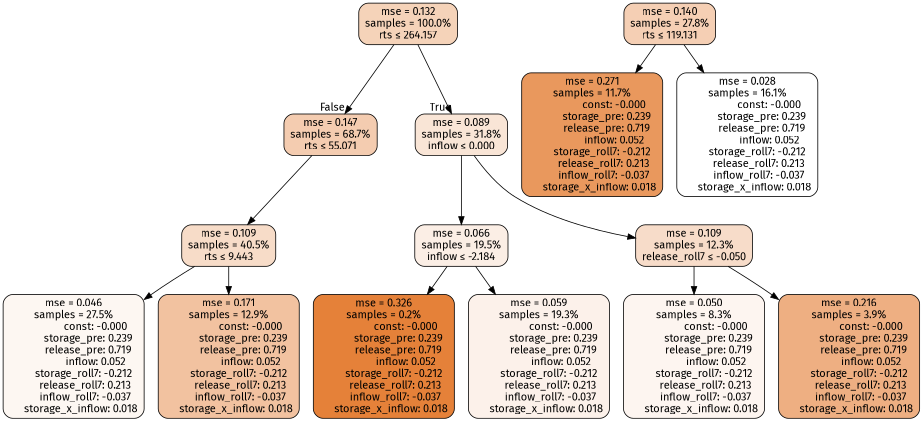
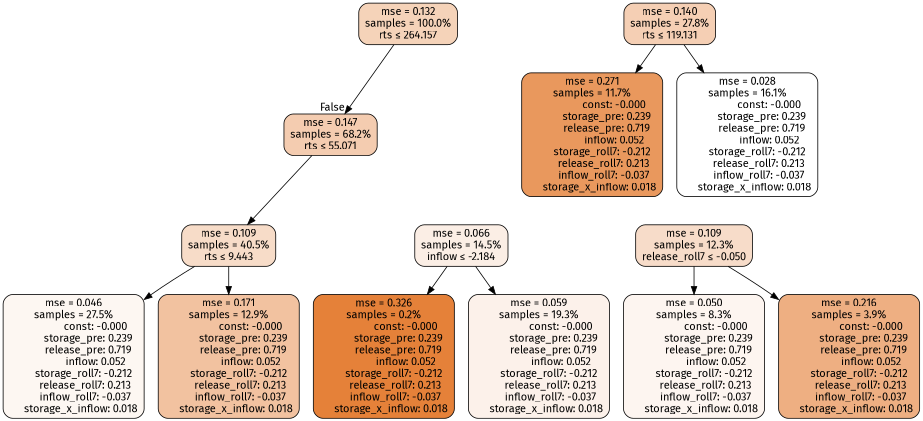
  digraph {
    fontname="Fira Sans"
    node [color=black fontname="Fira Sans" shape=rectangle style="filled, rounded"]
    edge [fontname="Fira Sans"]
    n1 [fillcolor="#f5d3b9" label="mse = 0.132\nsamples = 100.0%\nrts &le; 264.157"]
-   n2 [fillcolor="#f4ccb0" label="mse = 0.147\nsamples = 68.7%\nrts &le; 55.071"]
-   n3 [fillcolor="#f9e5d6" label="mse = 0.089\nsamples = 31.8%\ninflow &le; 0.000"]
+   n2 [fillcolor="#f4ccb0" label="mse = 0.147\nsamples = 68.2%\nrts &le; 55.071"]
    n4 [fillcolor="#f7dcc8" label="mse = 0.109\nsamples = 40.5%\nrts &le; 9.443"]
-   n5 [fillcolor="#fbeee5" label="mse = 0.066\nsamples = 19.5%\ninflow &le; -2.184"]
+   n5 [fillcolor="#fbeee5" label="mse = 0.066\nsamples = 14.5%\ninflow &le; -2.184"]
    n6 [fillcolor="#f7dcc9" label="mse = 0.109\nsamples = 12.3%\nrelease_roll7 &le; -0.050"]
    n7 [fillcolor="#fdf7f2" label="mse = 0.046\nsamples = 27.5%\n               const: -0.000\n          storage_pre: 0.239\n          release_pre: 0.719\n               inflow: 0.052\n       storage_roll7: -0.212\n        release_roll7: 0.213\n        inflow_roll7: -0.037\n     storage_x_inflow: 0.018"]
    n8 [fillcolor="#f2c2a0" label="mse = 0.171\nsamples = 12.9%\n               const: -0.000\n          storage_pre: 0.239\n          release_pre: 0.719\n               inflow: 0.052\n       storage_roll7: -0.212\n        release_roll7: 0.213\n        inflow_roll7: -0.037\n     storage_x_inflow: 0.018"]
    n9 [fillcolor="#f5cfb4" label="mse = 0.140\nsamples = 27.8%\nrts &le; 119.131"]
    n10 [fillcolor="#e9985d" label="mse = 0.271\nsamples = 11.7%\n               const: -0.000\n          storage_pre: 0.239\n          release_pre: 0.719\n               inflow: 0.052\n       storage_roll7: -0.212\n        release_roll7: 0.213\n        inflow_roll7: -0.037\n     storage_x_inflow: 0.018"]
    n11 [fillcolor="#ffffff" label="mse = 0.028\nsamples = 16.1%\n               const: -0.000\n          storage_pre: 0.239\n          release_pre: 0.719\n               inflow: 0.052\n       storage_roll7: -0.212\n        release_roll7: 0.213\n        inflow_roll7: -0.037\n     storage_x_inflow: 0.018"]
    n12 [fillcolor="#e58139" label="mse = 0.326\nsamples = 0.2%\n               const: -0.000\n          storage_pre: 0.239\n          release_pre: 0.719\n               inflow: 0.052\n       storage_roll7: -0.212\n        release_roll7: 0.213\n        inflow_roll7: -0.037\n     storage_x_inflow: 0.018"]
    n13 [fillcolor="#fcf1ea" label="mse = 0.059\nsamples = 19.3%\n               const: -0.000\n          storage_pre: 0.239\n          release_pre: 0.719\n               inflow: 0.052\n       storage_roll7: -0.212\n        release_roll7: 0.213\n        inflow_roll7: -0.037\n     storage_x_inflow: 0.018"]
    n14 [fillcolor="#fdf5f0" label="mse = 0.050\nsamples = 8.3%\n               const: -0.000\n          storage_pre: 0.239\n          release_pre: 0.719\n               inflow: 0.052\n       storage_roll7: -0.212\n        release_roll7: 0.213\n        inflow_roll7: -0.037\n     storage_x_inflow: 0.018"]
    n15 [fillcolor="#eeaf82" label="mse = 0.216\nsamples = 3.9%\n               const: -0.000\n          storage_pre: 0.239\n          release_pre: 0.719\n               inflow: 0.052\n       storage_roll7: -0.212\n        release_roll7: 0.213\n        inflow_roll7: -0.037\n     storage_x_inflow: 0.018"]
    n1 -> n2 [headlabel=False labelangle=45 labeldistance=2.5]
-   n1 -> n3 [headlabel=True labelangle=-45 labeldistance=2.5]
    n2 -> n4
-   n3 -> n5
-   n3 -> n6
    n4 -> n7
    n4 -> n8
    n5 -> n12
    n5 -> n13
    n6 -> n14
    n6 -> n15
    n9 -> n10
    n9 -> n11
  }
